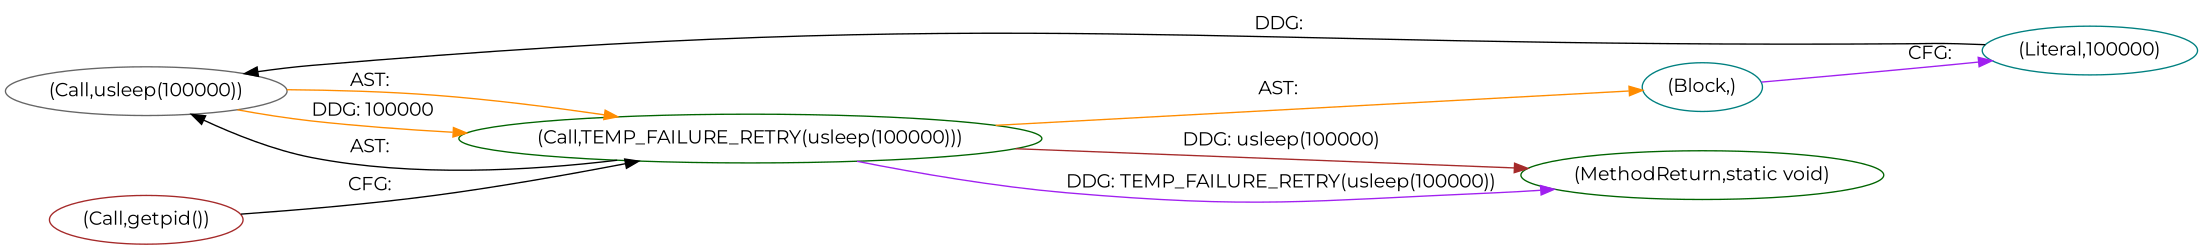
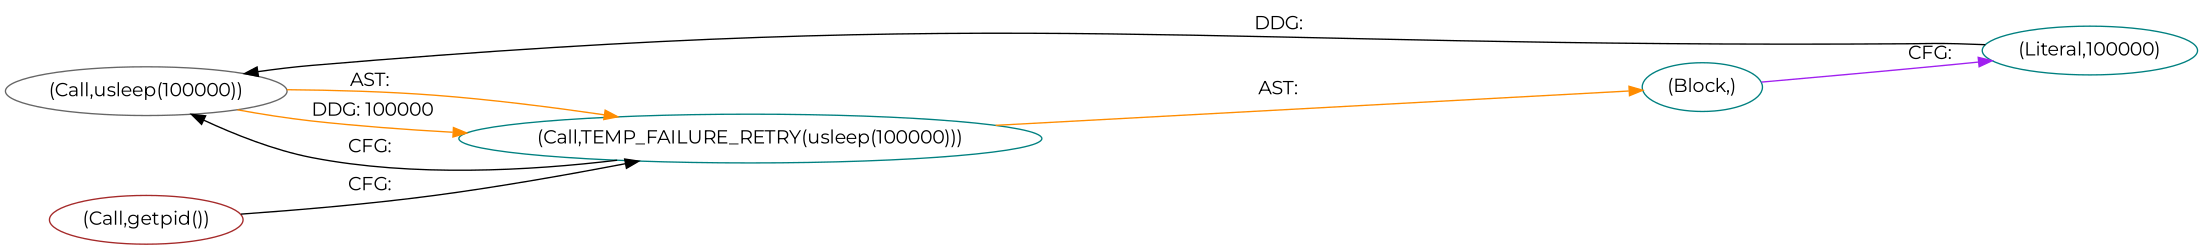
  digraph {
    fontname=Montserrat
    rankdir=LR
    node [color=darkgreen fontname=Montserrat]
    edge [color=darkorange fontname=Montserrat]
    n1 [color=gray40 label="(Call,usleep(100000))"]
-   n2 [label="(Call,TEMP_FAILURE_RETRY(usleep(100000)))"]
+   n2 [color=teal label="(Call,TEMP_FAILURE_RETRY(usleep(100000)))"]
    n3 [color=teal label="(Block,)"]
-   n4 [label="(MethodReturn,static void)"]
    n5 [color=teal label="(Literal,100000)"]
    n6 [color=brown label="(Call,getpid())"]
    n1 -> n2 [label="AST: "]
    n1 -> n2 [label="DDG: 100000"]
-   n2 -> n1 [color=black label="AST: "]
+   n2 -> n1 [color=black label="CFG: "]
    n2 -> n3 [label="AST: "]
-   n2 -> n4 [color=brown label="DDG: usleep(100000)"]
-   n2 -> n4 [color=purple label="DDG: TEMP_FAILURE_RETRY(usleep(100000))"]
    n3 -> n5 [color=purple label="CFG: "]
    n5 -> n1 [color=black label="DDG: "]
    n6 -> n2 [color=black label="CFG: "]
  }
